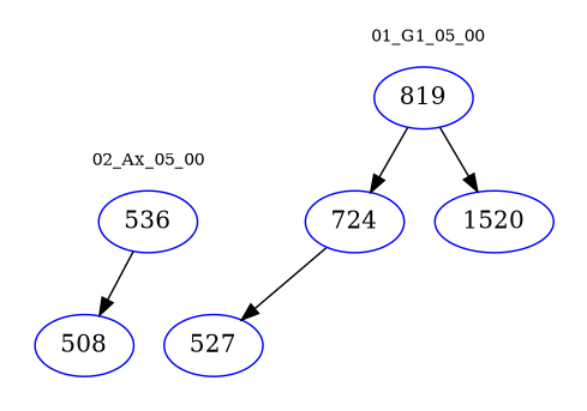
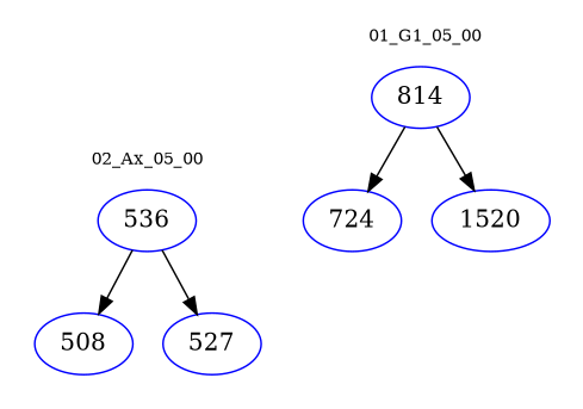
  digraph {
    node [color=blue]
    edge [color=black]
    n1 [label=536]
    n2 [label=527]
    n3 [label=508]
-   n4 [label=819]
+   n4 [label=814]
    n5 [label=724]
    n6 [label=1520]
    subgraph cluster_1 {
      color=white
      fontsize=10
      label="02_Ax_05_00"
      n1
      n2
      n3
    }
    subgraph cluster_2 {
      color=white
      fontsize=10
      label="01_G1_05_00"
      n4
      n5
      n6
    }
-   n5 -> n2
+   n1 -> n2
    n1 -> n3
    n4 -> n5
    n4 -> n6
  }
